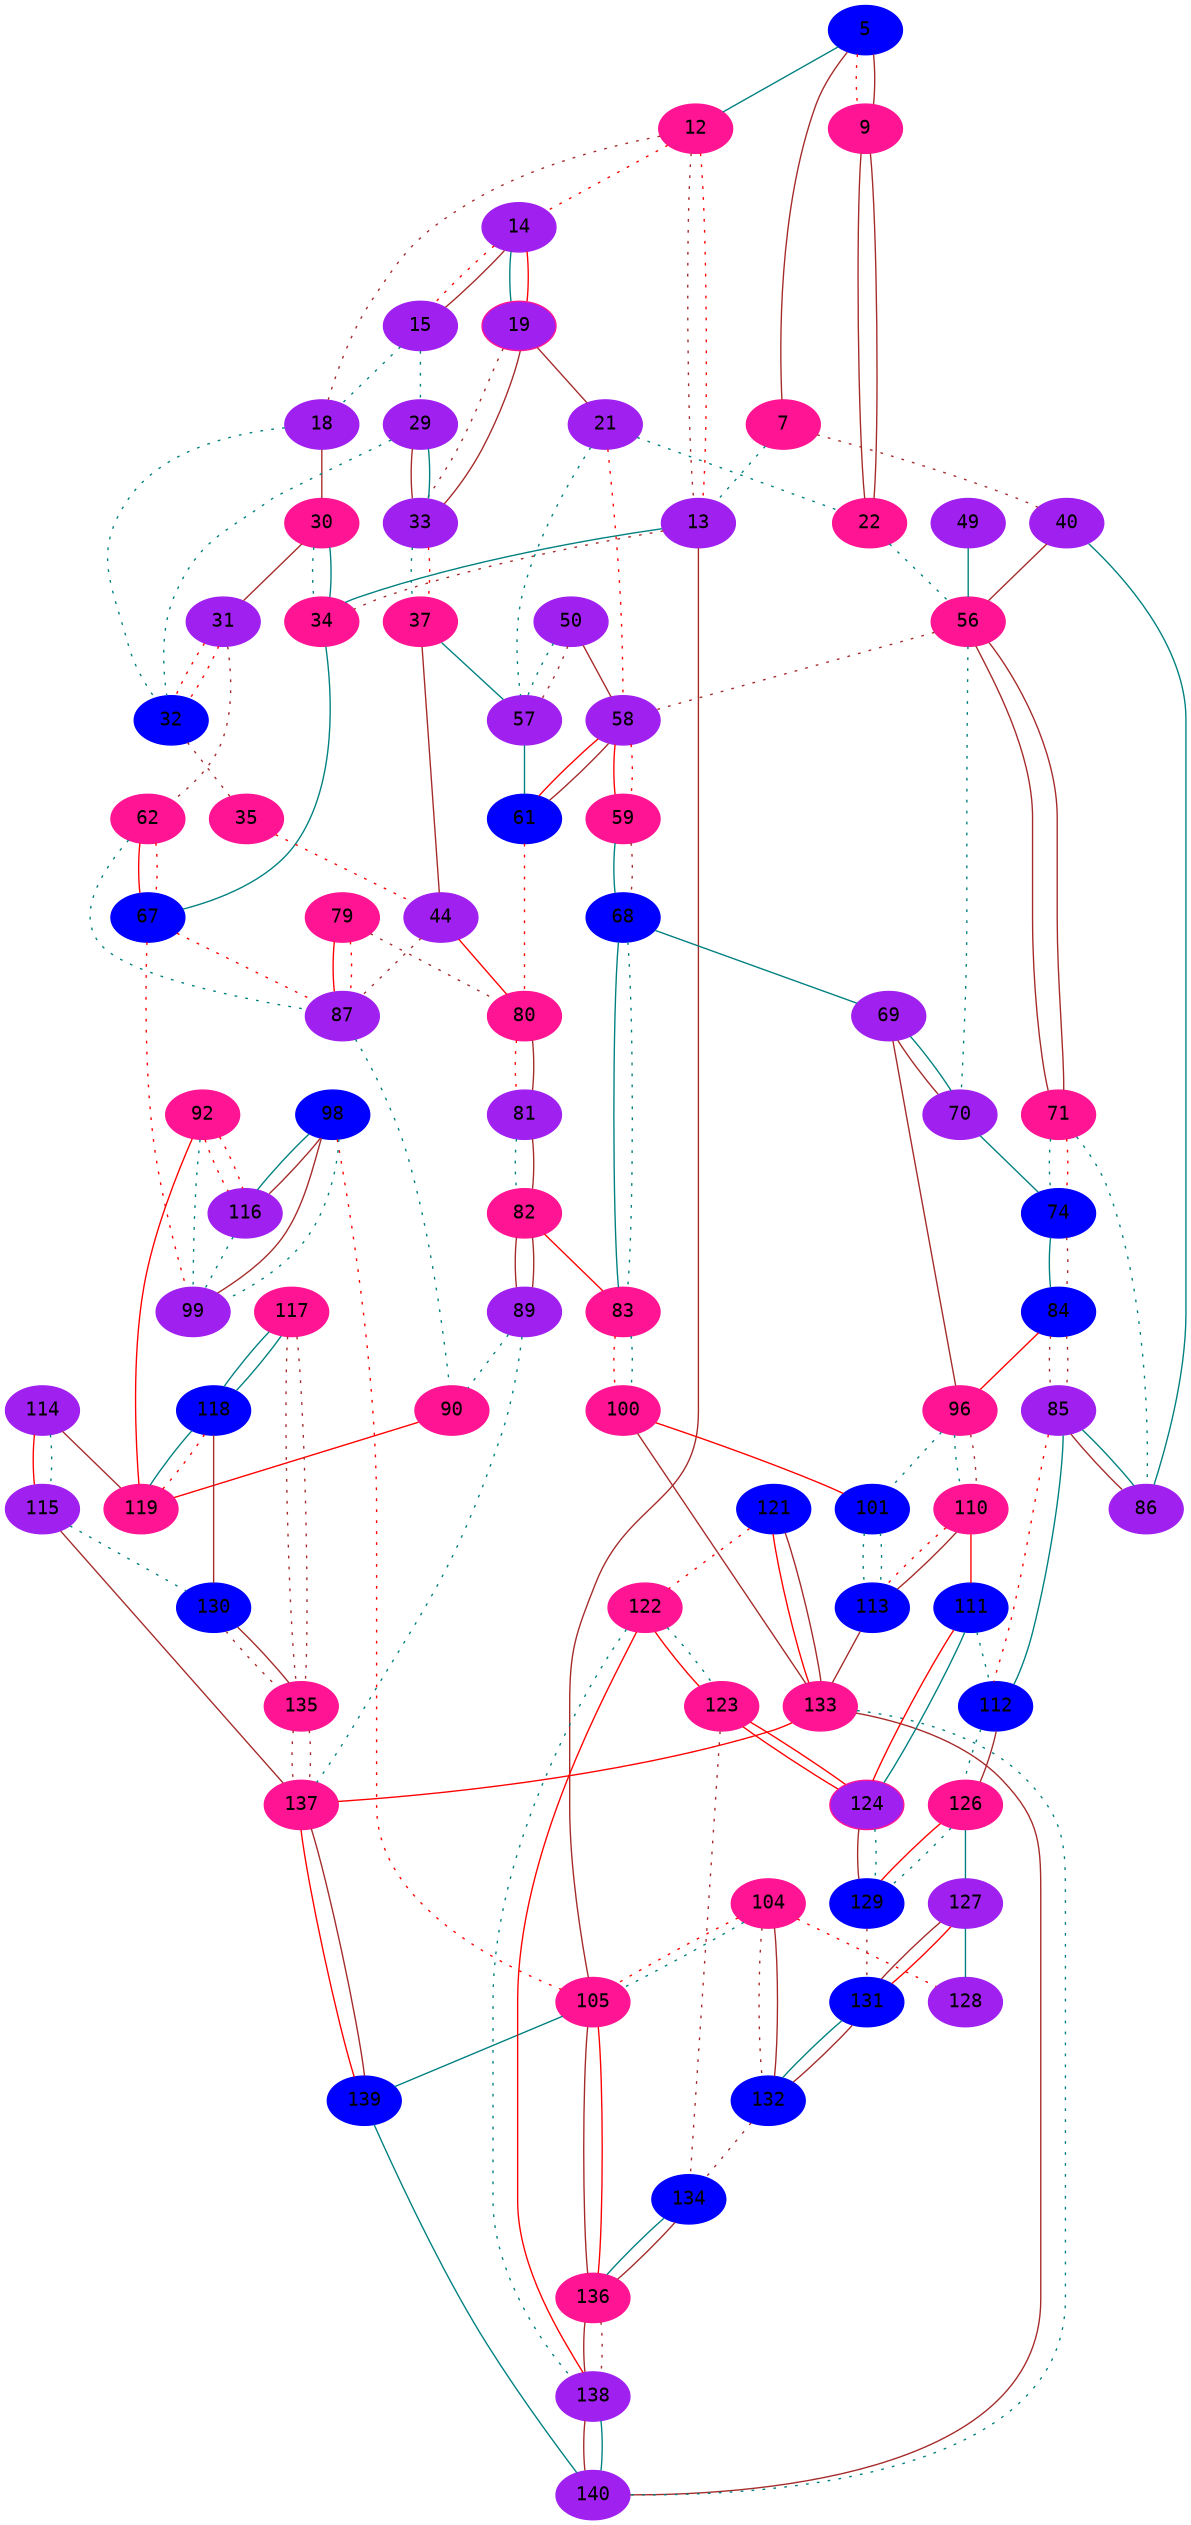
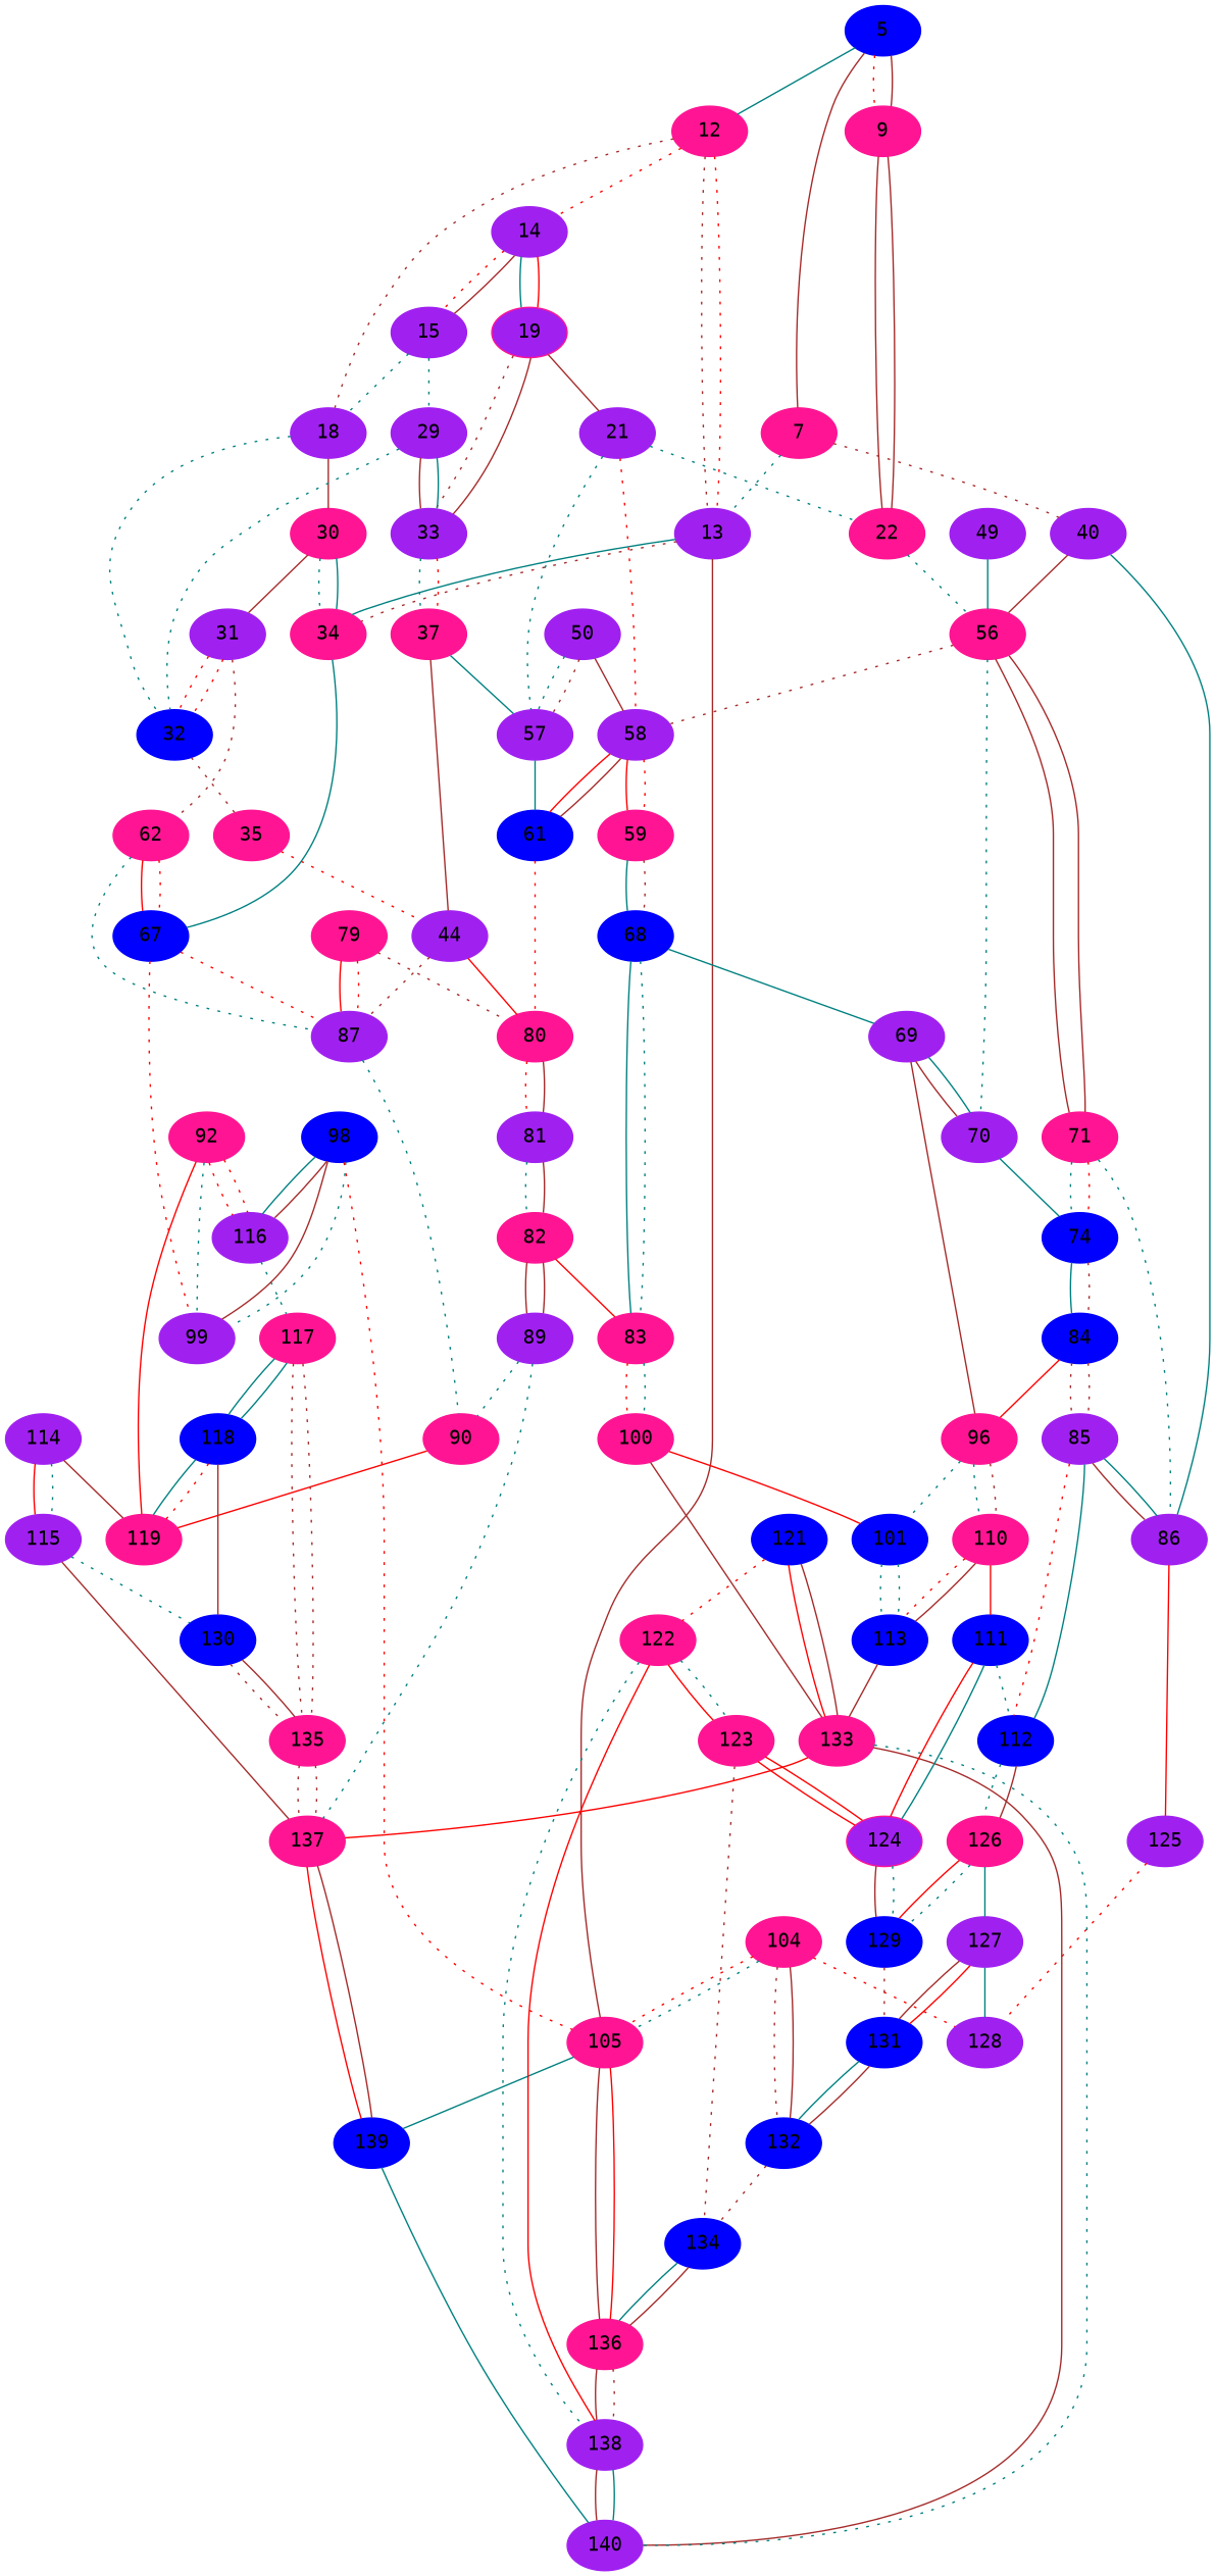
  graph {
    fontname="DejaVu Sans Mono"
    node [color=deeppink fontname="DejaVu Sans Mono" style=filled]
    edge [color=brown fontname="DejaVu Sans Mono" style=solid]
    5 [color=blue super="+2"]
    7 [super="+6"]
    9
    12 [super="+11+10"]
    13 [color=purple super="+8"]
    40 [color=purple super="+38+26"]
    22
    14 [color=purple]
    18 [color=purple super="+17+16"]
    34
    105 [super="+97"]
    56 [super="+55+39"]
    86 [color=purple super="+73"]
    15 [color=purple]
    19 [fillcolor=purple]
    30
    32 [color=blue super="+28"]
    67 [color=blue super="+66+65"]
    136
    139 [color=blue]
    29 [color=purple]
    21 [color=purple super="+20"]
    33 [color=purple]
    31 [color=purple]
    35
    57 [color=purple super="+47+48"]
    58 [color=purple super="+51+52+53"]
    37
    61 [color=blue super="+60"]
    59
    70 [color=purple]
    71
    62 [super="+42+41"]
    87 [color=purple super="+76+77"]
    44 [color=purple super="+36"]
    99 [color=purple super="+91"]
    80 [super="+64+78"]
+   125 [color=purple super="+102"]
    81 [color=purple]
    90 [super="+88"]
    49 [color=purple]
    50 [color=purple]
    74 [color=blue]
    68 [color=blue]
    69 [color=purple]
    83
    96 [super="+95"]
    100
    101 [color=blue]
    110
    84 [color=blue]
    85 [color=purple]
    79
    82
    89 [color=purple]
    137 [super="+107+106"]
    133 [super="+108+109+120"]
    112 [color=blue]
    126
    128 [color=purple super="+103"]
    119 [super="+93+94"]
    92
    116 [color=purple]
    117
    113 [color=blue]
    111 [color=blue]
    98 [color=blue]
    140 [color=purple]
    104
    132 [color=blue]
    134 [color=blue]
    138 [color=purple]
    124 [fillcolor=purple]
    129 [color=blue]
    127 [color=purple]
    114 [color=purple]
    115 [color=purple]
    130 [color=blue]
    135
    118 [color=blue]
    121 [color=blue]
    122
    123
    131 [color=blue]
    5 -- 7
    5 -- 9 [color=red style=dotted weight=2]
    5 -- 9
    5 -- 12 [color=teal]
    7 -- 13 [color=teal style=dotted]
    7 -- 40 [style=dotted weight=2]
    9 -- 22
    9 -- 22
    12 -- 13 [style=dotted weight=2]
    12 -- 13 [color=red style=dotted]
    12 -- 14 [color=red style=dotted]
    12 -- 18 [style=dotted]
    13 -- 34 [color=teal]
    13 -- 34 [style=dotted]
    13 -- 105 [weight=2]
    40 -- 56 [weight=2]
    40 -- 86 [color=teal]
    22 -- 56 [color=teal style=dotted]
    14 -- 15 [color=red style=dotted]
    14 -- 15
    14 -- 19 [color=teal]
    14 -- 19 [color=red]
    18 -- 30
    18 -- 32 [color=teal style=dotted]
    34 -- 67 [color=teal]
    105 -- 136
    105 -- 136 [color=red]
    105 -- 139 [color=teal]
    56 -- 58 [style=dotted]
    56 -- 70 [color=teal style=dotted]
    56 -- 71
    56 -- 71
+   86 -- 125 [color=red weight=2]
    15 -- 18 [color=teal style=dotted]
    15 -- 29 [color=teal style=dotted]
    19 -- 21
    19 -- 33 [style=dotted]
    19 -- 33
    30 -- 34 [color=teal style=dotted]
    30 -- 34 [color=teal]
    30 -- 31
    32 -- 35 [style=dotted weight=2]
    67 -- 87 [color=red style=dotted]
    67 -- 99 [color=red style=dotted weight=2]
    136 -- 138
    136 -- 138 [style=dotted]
    139 -- 140 [color=teal]
    29 -- 32 [color=teal style=dotted]
    29 -- 33
    29 -- 33 [color=teal]
    21 -- 22 [color=teal style=dotted]
    21 -- 57 [color=teal style=dotted]
    21 -- 58 [color=red style=dotted]
    33 -- 37 [color=teal style=dotted]
    33 -- 37 [color=red style=dotted]
    31 -- 32 [color=red style=dotted]
    31 -- 32 [color=red style=dotted]
    31 -- 62 [style=dotted]
    35 -- 44 [color=red style=dotted]
    57 -- 61 [color=teal]
    58 -- 61 [color=red]
    58 -- 61
    58 -- 59 [color=red weight=2]
    58 -- 59 [color=red style=dotted]
    37 -- 57 [color=teal]
    37 -- 44
    61 -- 80 [color=red style=dotted weight=2]
    59 -- 68 [color=teal]
    59 -- 68 [style=dotted]
    70 -- 74 [color=teal]
    71 -- 86 [color=teal style=dotted]
    71 -- 74 [color=teal style=dotted]
    71 -- 74 [color=red style=dotted]
    62 -- 67 [color=red weight=3]
    62 -- 67 [color=red style=dotted]
    62 -- 87 [color=teal style=dotted]
    87 -- 90 [color=teal style=dotted weight=2]
    44 -- 87 [style=dotted]
    44 -- 80 [color=red]
    80 -- 81 [color=red style=dotted weight=2]
    80 -- 81
+   125 -- 128 [color=red style=dotted weight=2]
    81 -- 82 [color=teal style=dotted]
    81 -- 82
    90 -- 119 [color=red]
    49 -- 56 [color=teal weight=3]
    50 -- 57 [color=teal style=dotted weight=2]
    50 -- 57 [style=dotted]
    50 -- 58
    74 -- 84 [color=teal]
    74 -- 84 [style=dotted]
    68 -- 69 [color=teal]
    68 -- 83 [color=teal]
    68 -- 83 [color=teal style=dotted]
    69 -- 70
    69 -- 70 [color=teal]
    69 -- 96
    83 -- 100 [color=red style=dotted]
    83 -- 100 [color=teal style=dotted]
    96 -- 101 [color=teal style=dotted]
    96 -- 110 [color=teal style=dotted]
    96 -- 110 [style=dotted]
    100 -- 101 [color=red]
    100 -- 133
    101 -- 113 [color=teal style=dotted]
    101 -- 113 [color=teal style=dotted]
    110 -- 113 [color=red style=dotted]
    110 -- 113
    110 -- 111 [color=red]
    84 -- 96 [color=red]
    84 -- 85 [style=dotted]
    84 -- 85 [style=dotted]
    85 -- 86
    85 -- 86 [color=teal]
    85 -- 112 [color=red style=dotted]
    85 -- 112 [color=teal]
    79 -- 87 [color=red weight=2]
    79 -- 87 [color=red style=dotted]
    79 -- 80 [style=dotted]
    82 -- 83 [color=red]
    82 -- 89
    82 -- 89
    89 -- 90 [color=teal style=dotted]
    89 -- 137 [color=teal style=dotted]
    137 -- 139 [color=red]
    137 -- 139
    133 -- 137 [color=red]
    133 -- 140
    133 -- 140 [color=teal style=dotted]
    112 -- 126 [color=teal style=dotted]
    112 -- 126
    126 -- 129 [color=red]
    126 -- 129 [color=teal style=dotted]
    126 -- 127 [color=teal]
    92 -- 99 [color=teal style=dotted]
    92 -- 119 [color=red]
    92 -- 116 [color=red style=dotted]
    92 -- 116 [color=red style=dotted]
-   116 -- 99 [color=teal style=dotted]
+   116 -- 117 [color=teal style=dotted]
    117 -- 135 [style=dotted]
    117 -- 135 [style=dotted]
    117 -- 118 [color=teal]
    117 -- 118 [color=teal]
    113 -- 133
    111 -- 112 [color=teal style=dotted]
    111 -- 124 [color=red]
    111 -- 124 [color=teal]
    98 -- 105 [color=red style=dotted]
    98 -- 99
    98 -- 99 [color=teal style=dotted]
    98 -- 116 [color=teal]
    98 -- 116
    104 -- 105 [color=red style=dotted]
    104 -- 105 [color=teal style=dotted]
    104 -- 128 [color=red style=dotted]
    104 -- 132 [style=dotted]
    104 -- 132
    132 -- 134 [style=dotted]
    134 -- 136 [color=teal]
    134 -- 136
    138 -- 140
    138 -- 140 [color=teal]
    124 -- 129
    124 -- 129 [color=teal style=dotted]
    129 -- 131 [style=dotted]
    127 -- 128 [color=teal]
    127 -- 131
    127 -- 131 [color=red]
    114 -- 119 [weight=2]
    114 -- 115 [color=red]
    114 -- 115 [color=teal style=dotted]
    115 -- 137
    115 -- 130 [color=teal style=dotted]
    130 -- 135 [style=dotted]
    130 -- 135
    135 -- 137 [style=dotted]
    135 -- 137 [style=dotted]
    118 -- 119 [color=teal]
    118 -- 119 [color=red style=dotted]
    118 -- 130
    121 -- 133 [color=red weight=2]
    121 -- 133
    121 -- 122 [color=red style=dotted]
    122 -- 138 [color=teal style=dotted]
    122 -- 138 [color=red]
    122 -- 123 [color=red]
    122 -- 123 [color=teal style=dotted]
    123 -- 134 [style=dotted]
    123 -- 124 [color=red]
    123 -- 124 [color=red]
    131 -- 132 [color=teal]
    131 -- 132
  }
